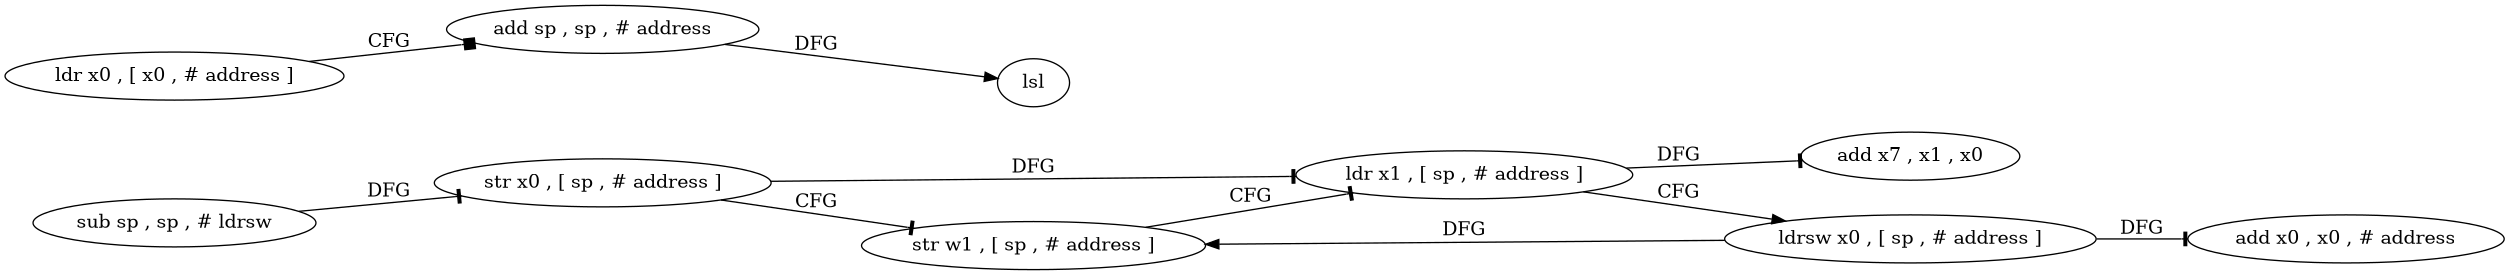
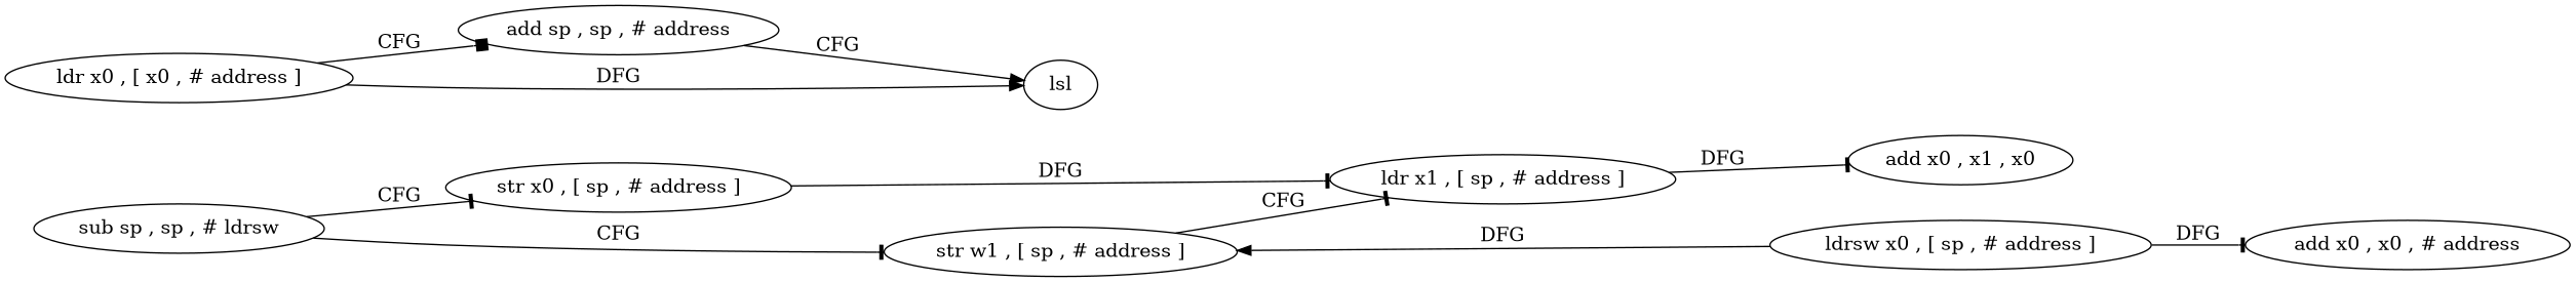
  digraph {
    rankdir=LR
    edge [arrowhead=tee]
    n1 [label="sub sp , sp , # ldrsw"]
    n2 [label="str x0 , [ sp , # address ]"]
    n3 [label="str w1 , [ sp , # address ]"]
    n4 [label="ldr x1 , [ sp , # address ]"]
    n5 [label="ldrsw x0 , [ sp , # address ]"]
-   n6 [label="add x7 , x1 , x0"]
+   n6 [label="add x0 , x1 , x0"]
    n7 [label="add x0 , x0 , # address"]
    n8 [label="ldr x0 , [ x0 , # address ]"]
    n9 [label="add sp , sp , # address"]
    n10 [label=lsl]
-   n1 -> n2 [label=DFG]
-   n2 -> n3 [label=CFG]
+   n1 -> n2 [label=CFG]
+   n1 -> n3 [label=CFG]
    n2 -> n4 [label=DFG]
    n3 -> n4 [label=CFG]
-   n4 -> n5 [arrowhead=normal label=CFG]
    n4 -> n6 [label=DFG]
    n5 -> n3 [arrowhead=normal label=DFG]
    n5 -> n7 [label=DFG]
    n8 -> n9 [arrowhead=box label=CFG]
-   n9 -> n10 [arrowhead=normal label=DFG]
+   n8 -> n10 [arrowhead=normal label=DFG]
+   n9 -> n10 [arrowhead=normal label=CFG]
  }
